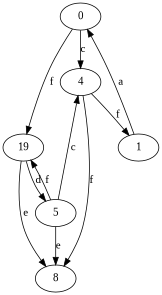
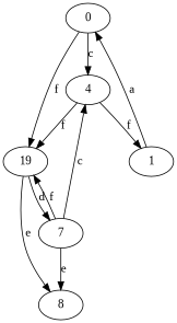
  strict digraph {
    fontname="Liberation Serif"
    node [fontname="Liberation Serif"]
    edge [fontname="Liberation Serif"]
    0
    4
    n3 [label=19]
    1
-   5
+   5 [label=7]
    8
    0 -> 4 [label=c]
    0 -> n3 [label=f]
-   4 -> 8 [label=f]
+   4 -> n3 [label=f]
    4 -> 1 [label=f]
    n3 -> 5 [label=d]
    n3 -> 8 [label=e]
    1 -> 0 [label=a]
    5 -> 4 [label=c]
    5 -> n3 [label=f]
    5 -> 8 [label=e]
  }
